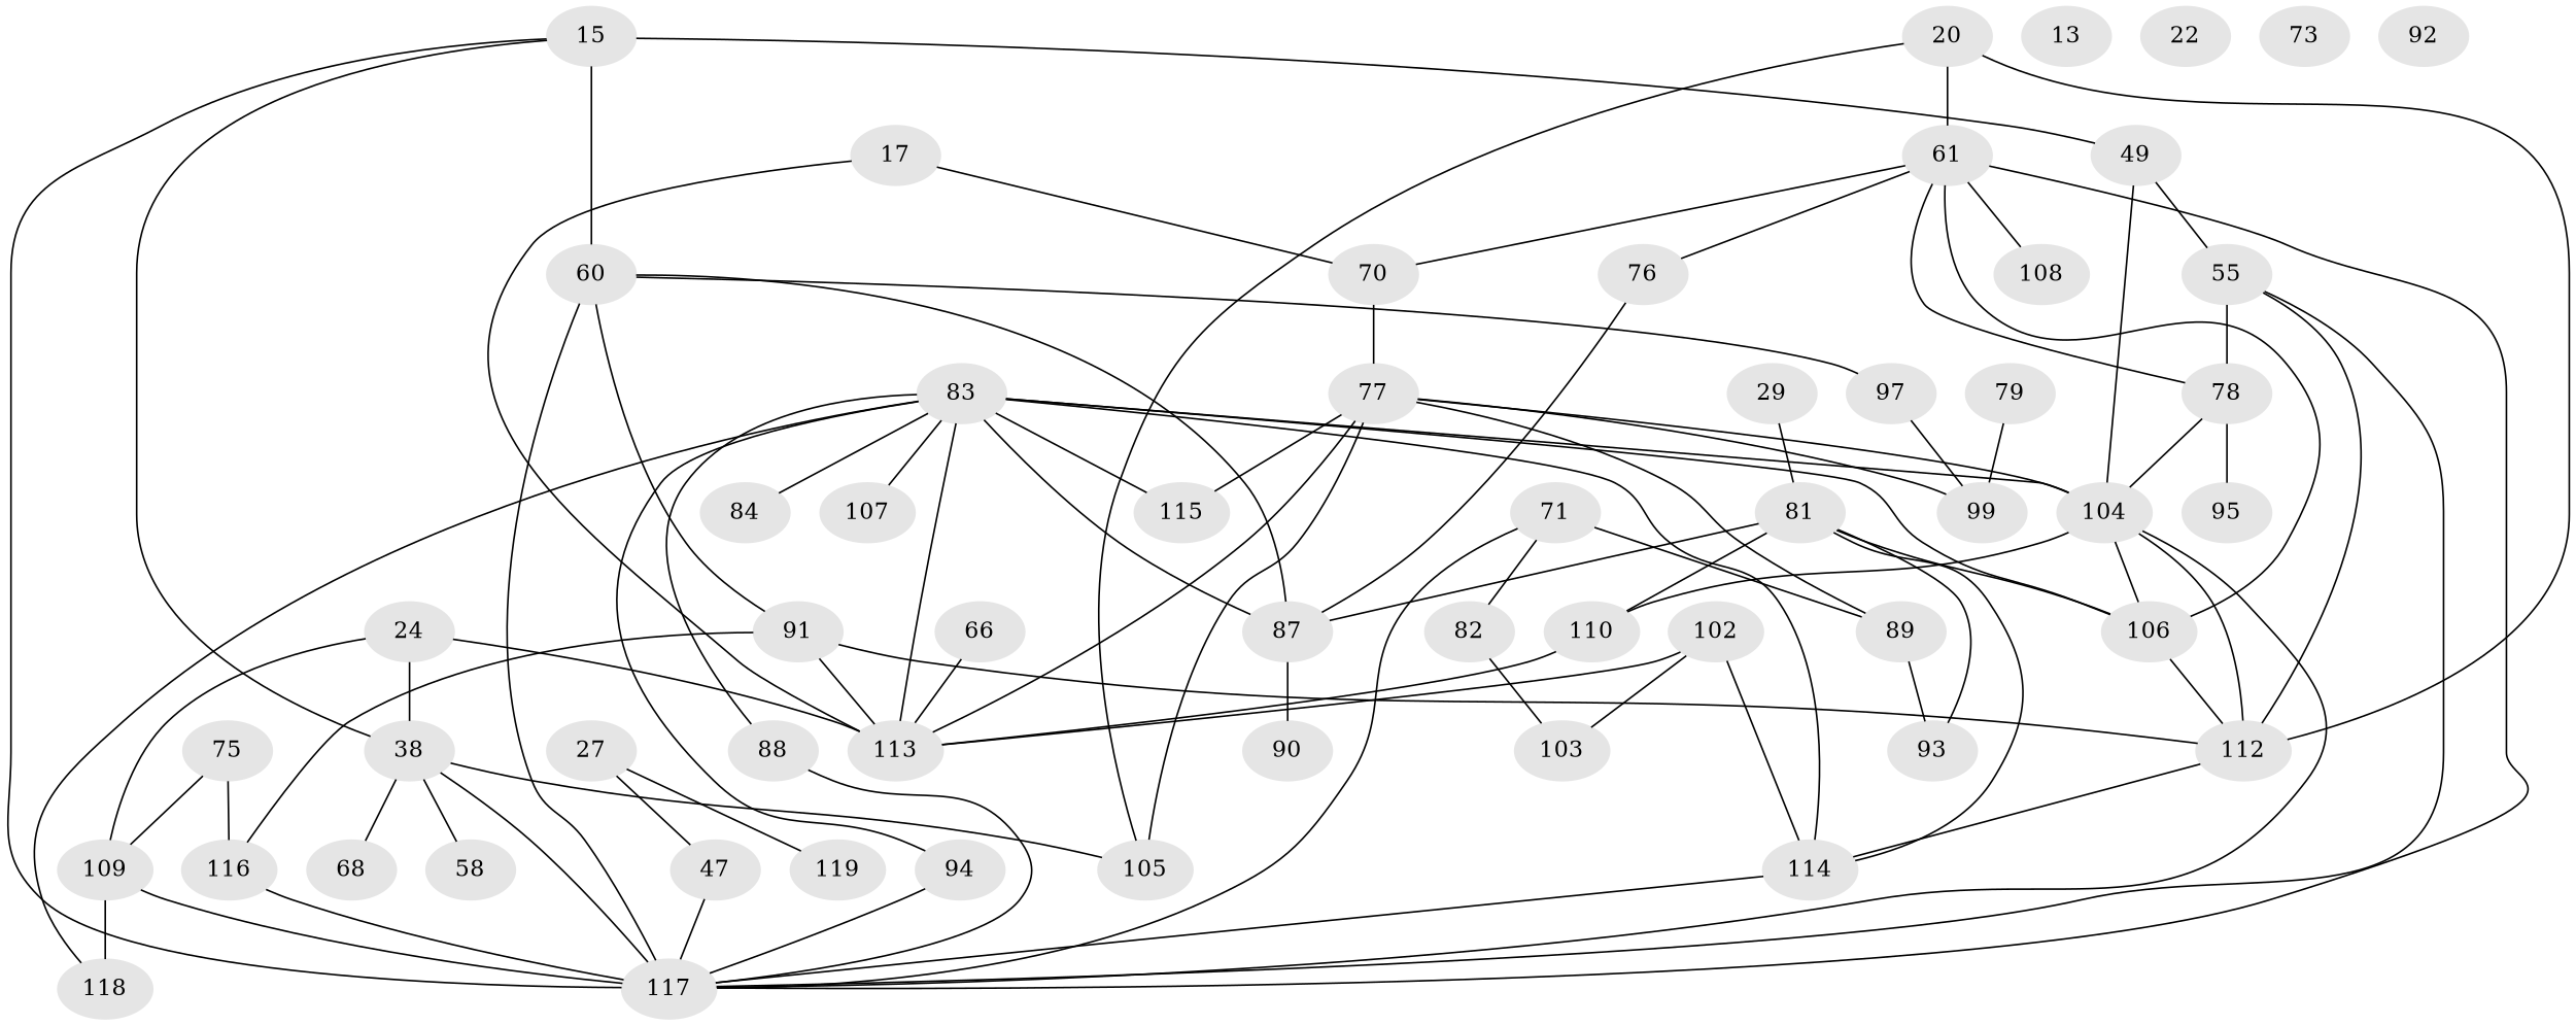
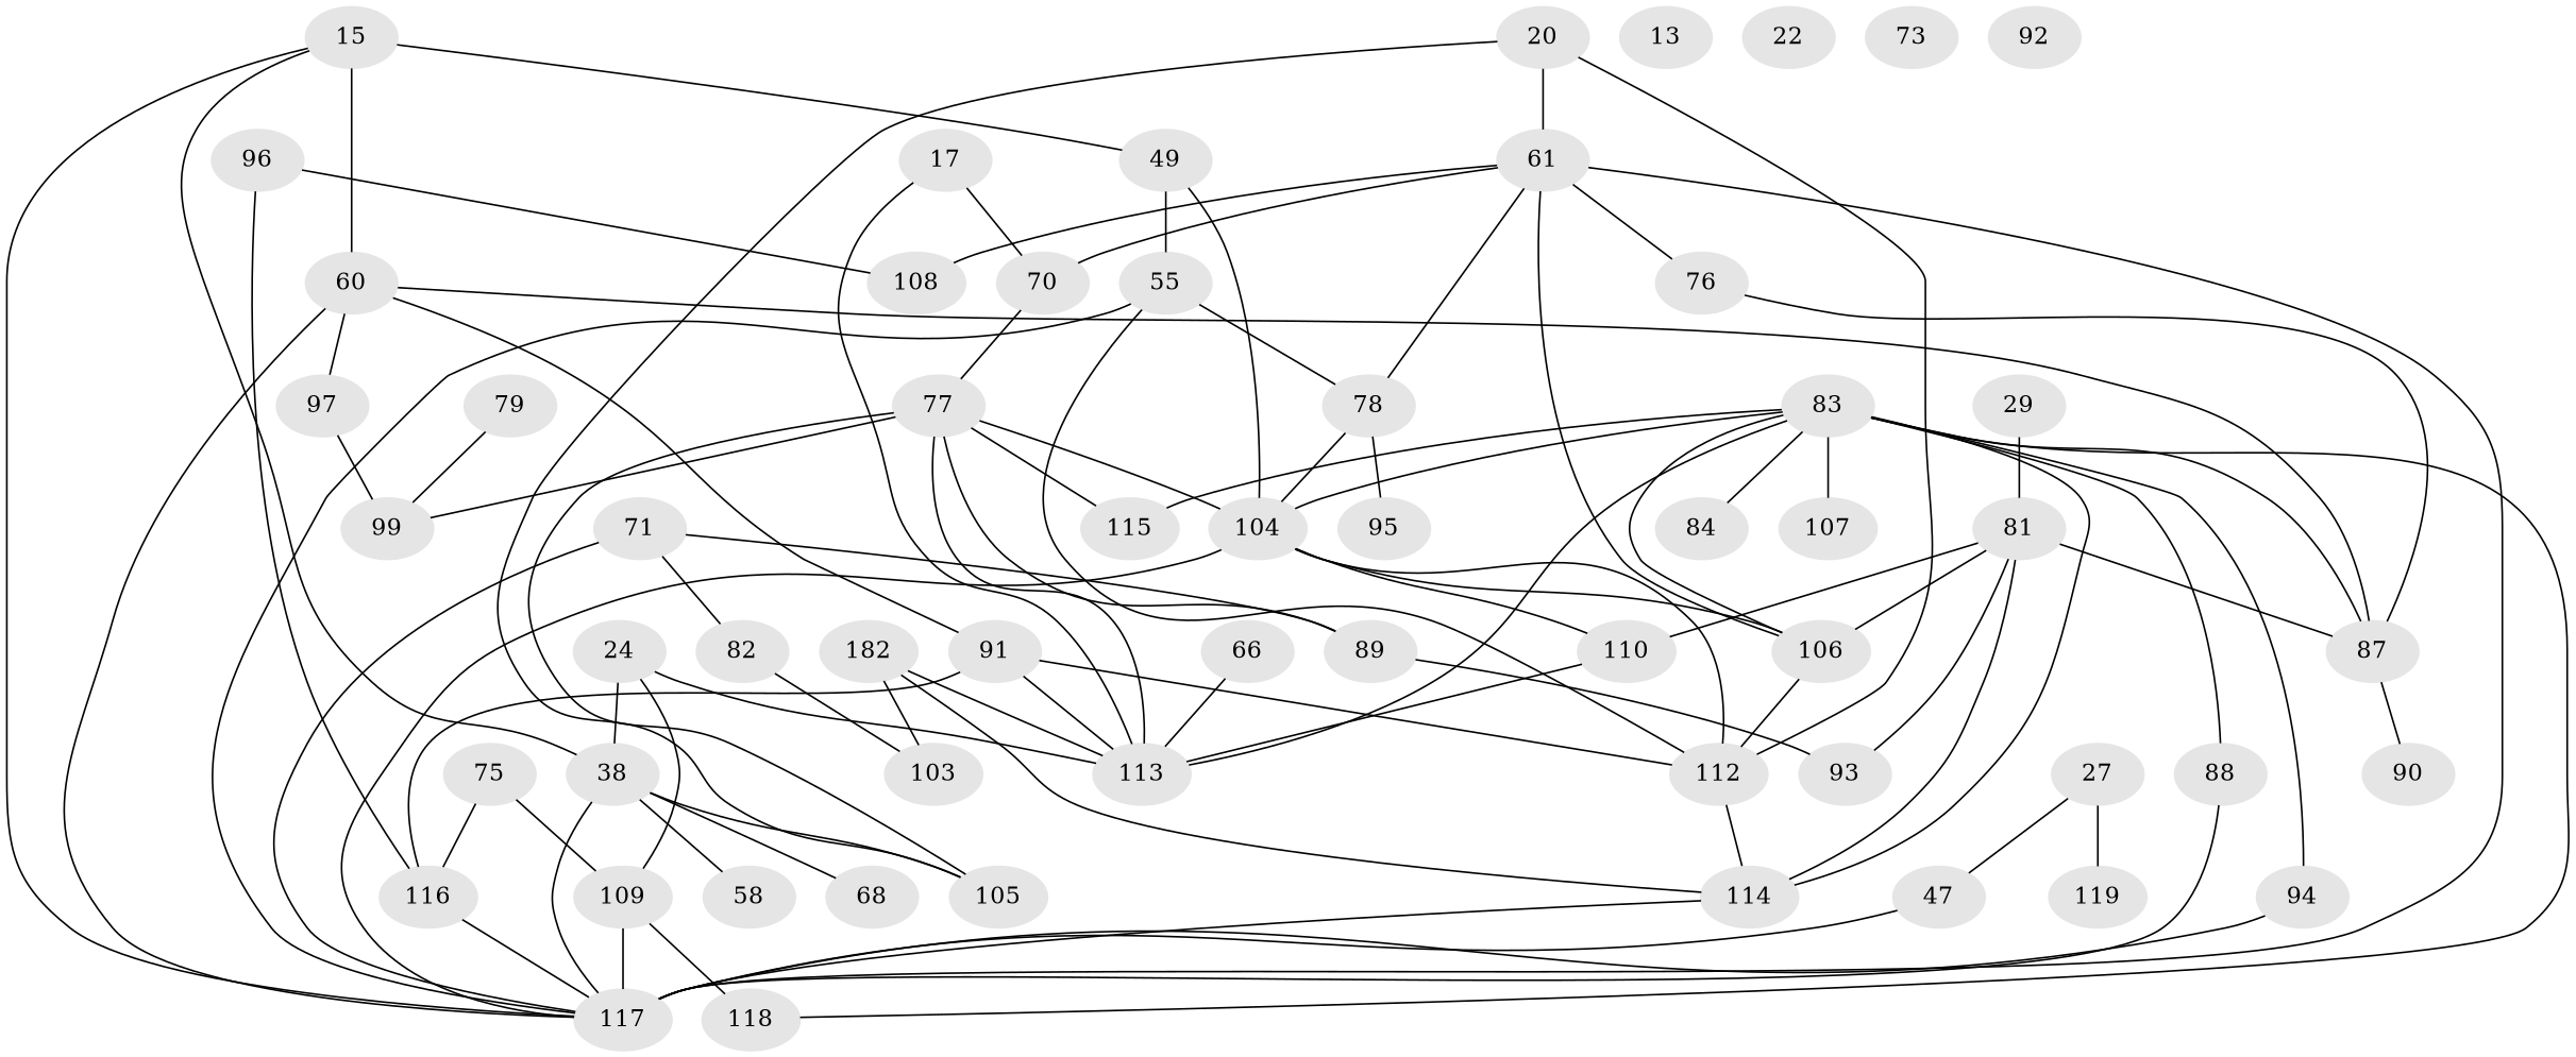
  graph {
    node [color=gray90 style=filled]
    17 [super="+6"]
    70
    113 [super="+53+19+46+98"]
    104 [super="+32+67+86"]
    112 [super="+21+48"]
    117 [super="+111"]
    106 [super="+28+16+56"]
    110
    114 [super="+64"]
    13
    15 [super="+14"]
    38 [super="+30+23"]
    49 [super="+26"]
    60
    105
    58
    68
    55 [super="+33"]
    87 [super="+62+69"]
    91 [super="+51+85"]
    97 [super="+43"]
    77 [super="+11+44"]
    61 [super="+45+50"]
    78 [super="+36"]
    76
    108 [super="+42"]
    20
    22
    24
    109 [super="+80+101"]
    118
    27
    47
    119
    29
    81
    93 [super="+8+34"]
+   96
    116 [super="+40"]
    95
    90
    99
    66
    89
    115 [super="+31"]
    71
    82
    103 [super="+2"]
    73
    75 [super="+4+35"]
    79
    83 [super="+1+74"]
    84
    88
    94
    107
    92
-   102
+   102 [label=182]
    17 -- 70
    17 -- 113
    70 -- 77
    104 -- 112
    104 -- 117
    104 -- 106
    104 -- 110
    112 -- 114
    106 -- 112
    110 -- 113
    114 -- 117 [weight=2]
    15 -- 117
    15 -- 38
    15 -- 49
    15 -- 60 [weight=2]
    38 -- 117 [weight=2]
    38 -- 105
    38 -- 58
    38 -- 68
    49 -- 104 [weight=2]
    49 -- 55 [weight=2]
    60 -- 117
    60 -- 87
    60 -- 91
    60 -- 97
    55 -- 112
    55 -- 117
    55 -- 78
    87 -- 90
    91 -- 113 [weight=2]
    91 -- 112
    91 -- 116
    97 -- 99
    77 -- 113
    77 -- 104
    77 -- 105
    77 -- 99
    77 -- 89
    77 -- 115
    61 -- 70
    61 -- 117
    61 -- 106
    61 -- 78
    61 -- 76
    61 -- 108
    78 -- 104
    78 -- 95
    76 -- 87
    20 -- 112 [weight=2]
    20 -- 105
    20 -- 61 [weight=3]
    24 -- 113
    24 -- 38 [weight=3]
    24 -- 109
    109 -- 117 [weight=4]
    109 -- 118 [weight=2]
    27 -- 47
    27 -- 119
    47 -- 117
    29 -- 81
    81 -- 106
    81 -- 110
    81 -- 114 [weight=2]
    81 -- 87
    81 -- 93
+   96 -- 108
+   96 -- 116
    116 -- 117
    66 -- 113
    89 -- 93
    71 -- 117
    71 -- 89
    71 -- 82
    82 -- 103
    75 -- 109 [weight=2]
    75 -- 116
    79 -- 99
    83 -- 113 [weight=2]
    83 -- 104
    83 -- 106
    83 -- 114 [weight=2]
    83 -- 87
    83 -- 118
    83 -- 115
    83 -- 84
    83 -- 88
    83 -- 94
    83 -- 107
    88 -- 117
    94 -- 117
    102 -- 113
    102 -- 114
    102 -- 103
  }
